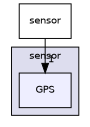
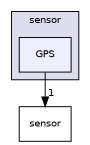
  digraph {
    compound=true
    node [fontname=Helvetica fontsize=10 shape=box]
    n1 [fillcolor="#eeeeff" label=GPS pencolor=black style=filled]
    n2 [label=sensor]
    subgraph cluster_1 {
      bgcolor="#ddddee"
      fontname=Helvetica
      fontsize=10
      label=sensor
      pencolor=black
      n1
    }
-   n2 -> n1 [headlabel=1 labeldistance=1.5 labelfontname=Helvetica labelfontsize=10]
+   n1 -> n2 [headlabel=1 labeldistance=1.5 labelfontname=Helvetica labelfontsize=10]
  }
